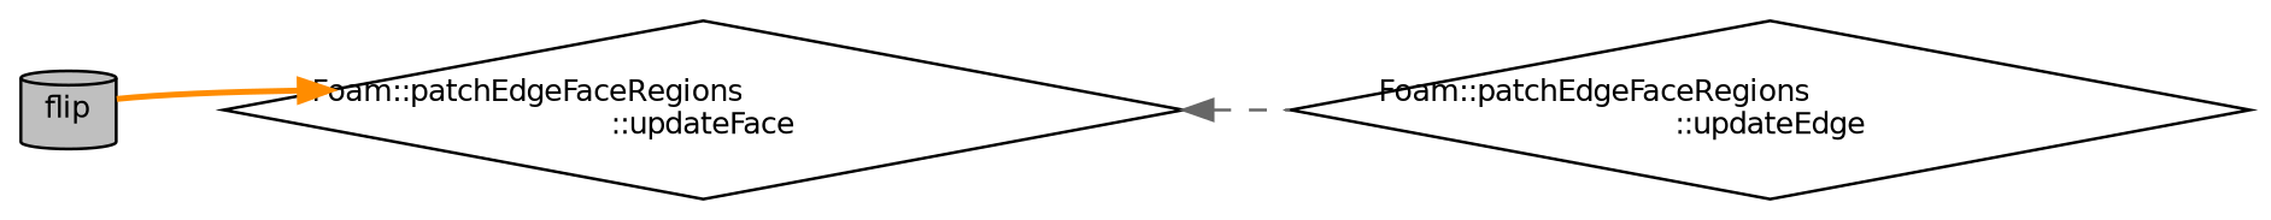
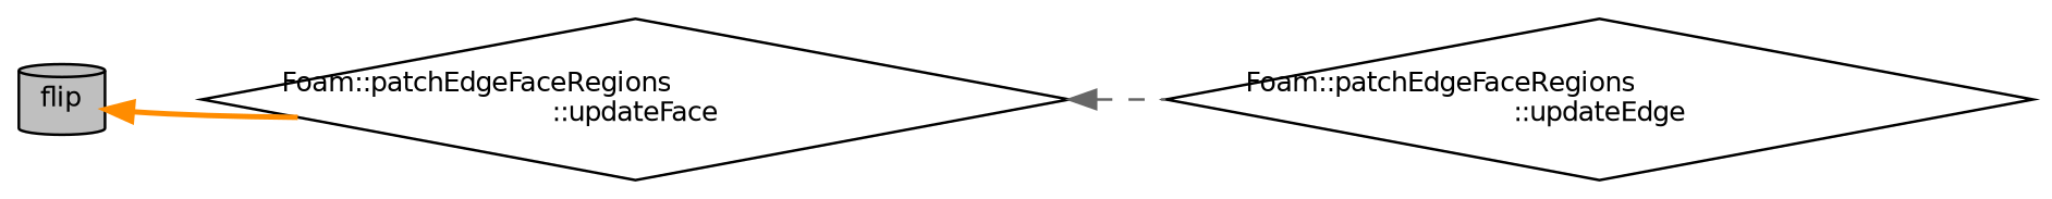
  digraph {
    rankdir=LR
    node [color=black fontname=Helvetica fontsize=10 shape=diamond]
    edge [dir=back fontname=Helvetica fontsize=10 labelfontname=Helvetica labelfontsize=10]
    n1 [fillcolor=grey75 fontcolor=black height=0.2 label=flip shape=cylinder style=filled width=0.4]
    n2 [height=0.2 label="Foam::patchEdgeFaceRegions\l::updateFace" width=0.4]
    n3 [height=0.2 label="Foam::patchEdgeFaceRegions\l::updateEdge" width=0.4]
-   n2 -> n1 [color=darkorange style=bold]
+   n1 -> n2 [color=darkorange style=bold]
    n2 -> n3 [color=gray40 style=dashed]
  }
